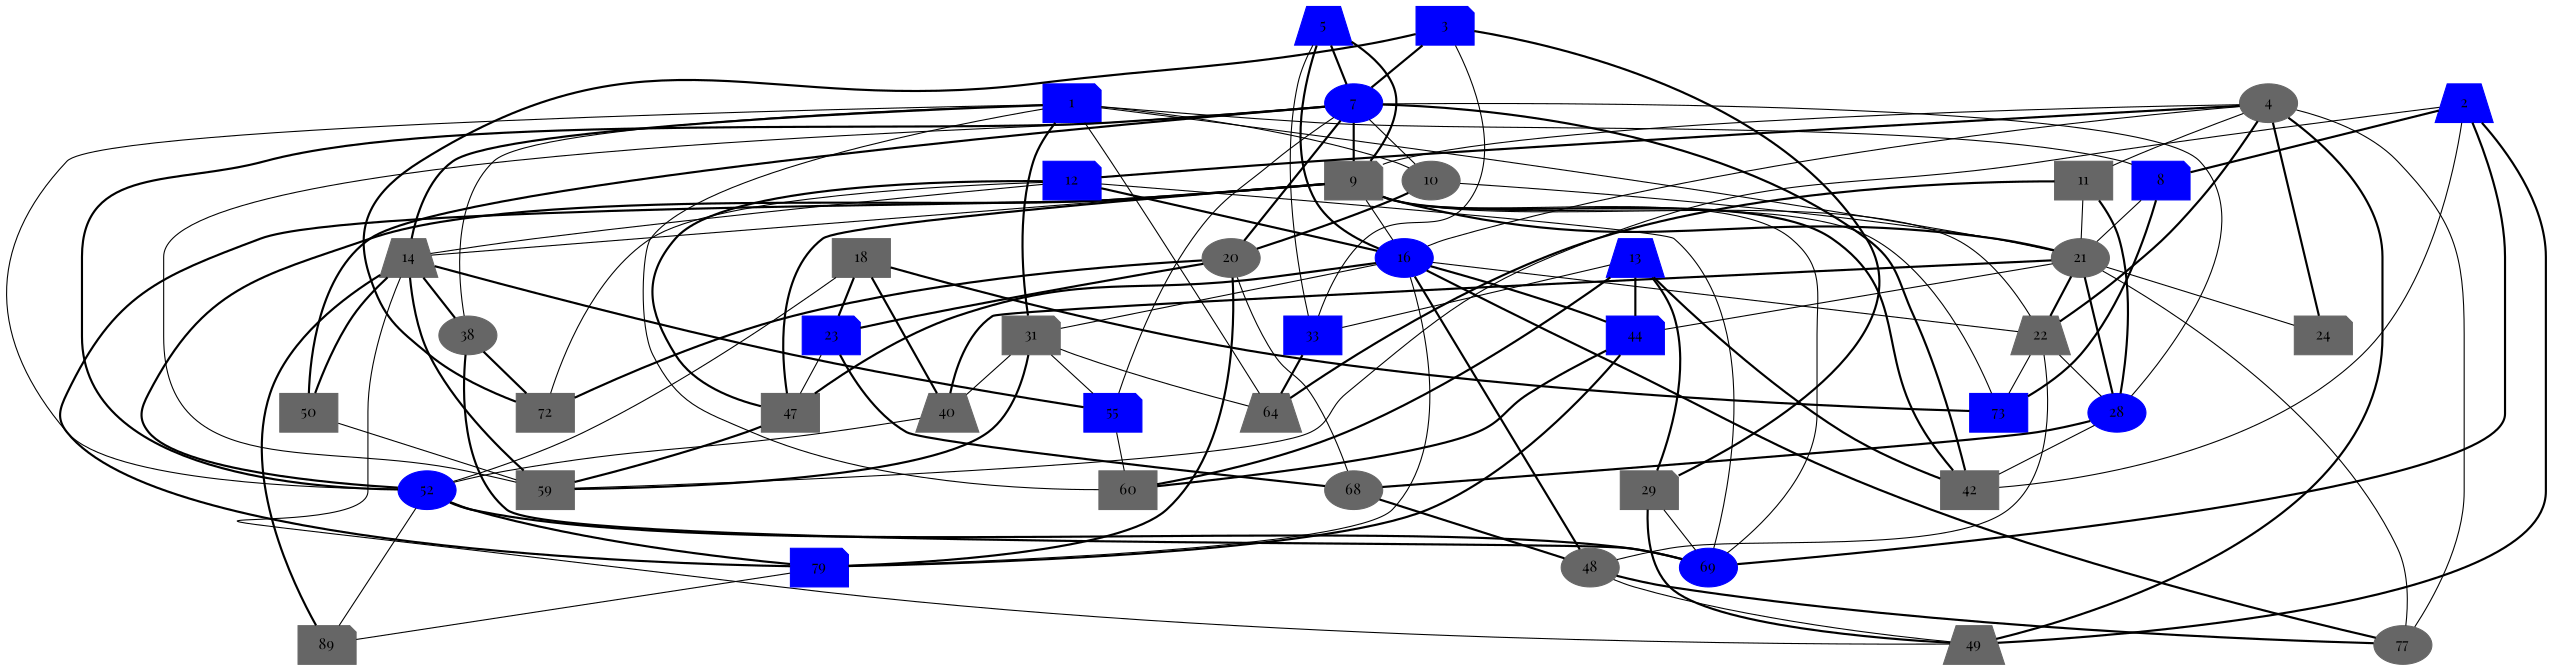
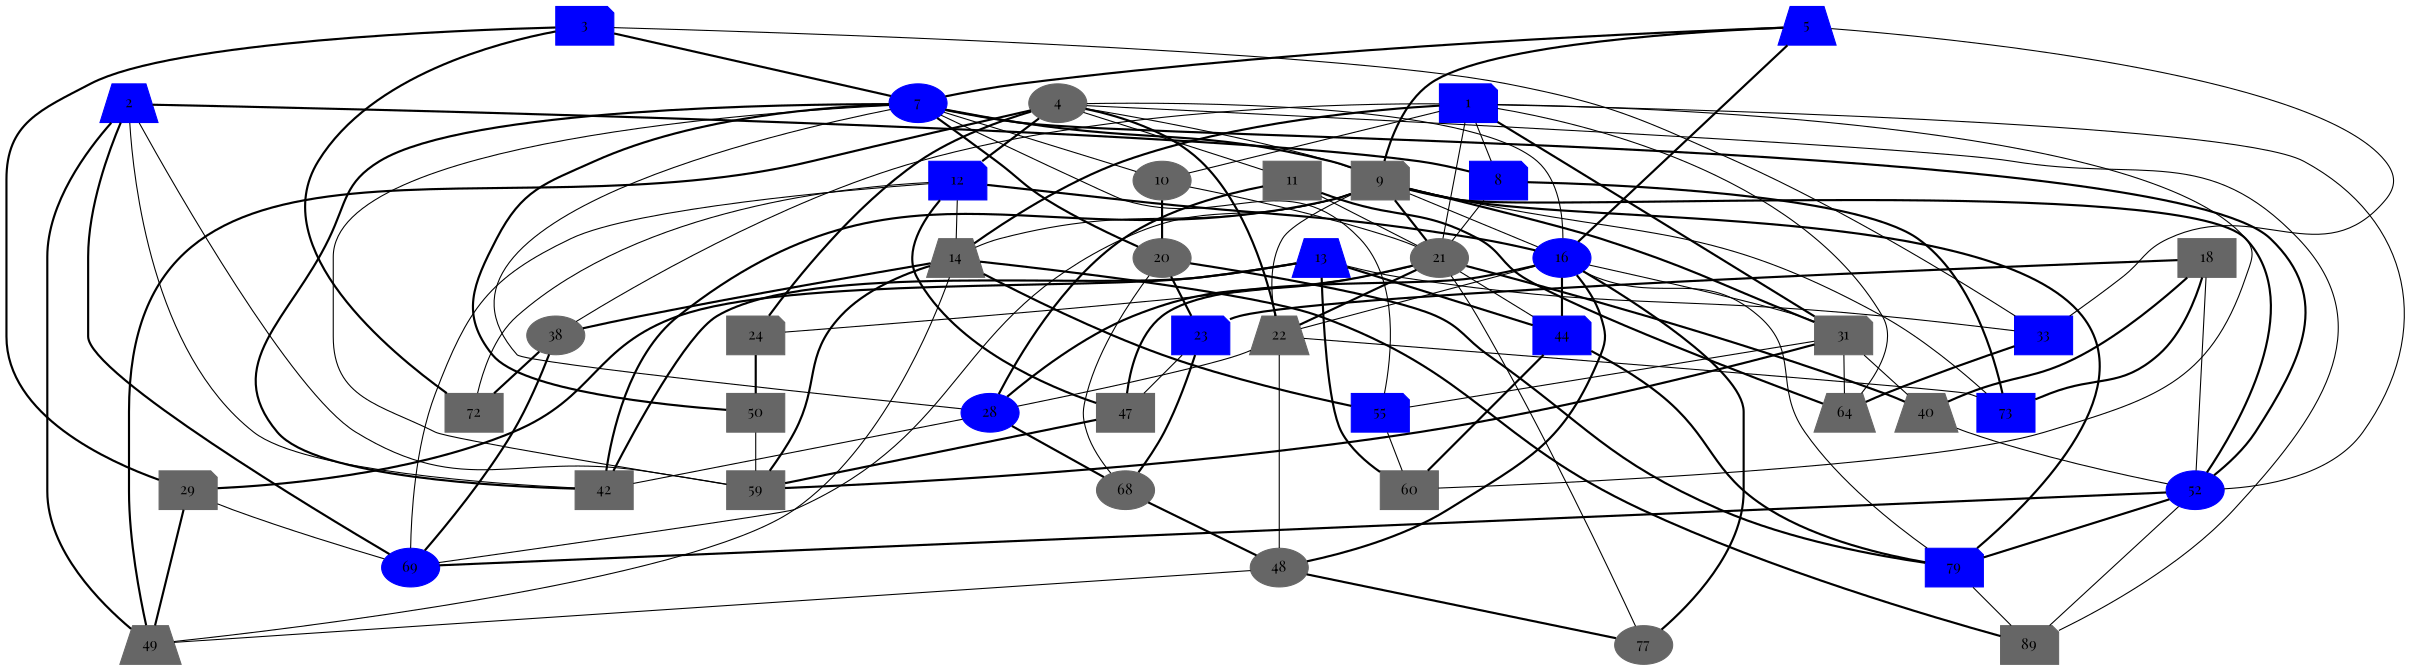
  graph {
    fontname="Playfair Display"
    node [color=gray40 fontname="Playfair Display" shape=note style=filled]
    edge [fontname="Playfair Display" style=bold]
    1 [color=blue super="+45+6+71"]
    8 [color=blue]
    10 [shape=ellipse]
    14 [shape=trapezium super="+37+81"]
    21 [shape=ellipse super="+46+75+66"]
    31 [super="+41"]
    38 [shape=ellipse]
    52 [color=blue shape=ellipse super="+78+61"]
    60 [shape=box]
    64 [shape=trapezium]
    73 [color=blue shape=box]
    20 [shape=ellipse super="+62"]
    49 [shape=trapezium super="+58"]
    59 [shape=box super="+63+86"]
    n15 [label=89]
    55 [color=blue]
    22 [shape=trapezium super="+80+87"]
    24
    28 [color=blue shape=ellipse super="+51"]
    44 [color=blue super="+54"]
    77 [shape=ellipse]
    40 [shape=trapezium]
    69 [color=blue shape=ellipse super="+83"]
    72 [shape=box]
    79 [color=blue super="+84"]
    2 [color=blue shape=trapezium super="+56"]
    42 [shape=box super="+57"]
    7 [color=blue shape=ellipse super="+27+17+35"]
    9 [super="+19+15"]
    50 [shape=box]
    3 [color=blue]
    29
    33 [color=blue shape=box]
    4 [shape=ellipse super="+85+26"]
    11 [shape=box]
    12 [color=blue super="+36"]
    16 [color=blue shape=ellipse super="+34+53+30+67"]
    47 [shape=box]
    48 [shape=ellipse]
    5 [color=blue shape=trapezium]
    23 [color=blue]
    68 [shape=ellipse]
    13 [color=blue shape=trapezium super="+25"]
    18 [shape=box]
    1 -- 8 [style=solid]
    1 -- 10 [style=solid]
    1 -- 14
    1 -- 21 [style=solid weight=2]
    1 -- 31
    1 -- 38 [style=solid]
    1 -- 52 [style=solid]
    1 -- 60 [style=solid]
    1 -- 64 [style=solid]
    8 -- 21 [style=solid]
    8 -- 73
    10 -- 21 [style=solid]
    10 -- 20
    14 -- 38
    14 -- 49 [style=solid]
    14 -- 59
    14 -- n15
    14 -- 55
    21 -- 22
    21 -- 24 [style=solid]
    21 -- 28
    21 -- 44 [style=solid]
    21 -- 77 [style=solid]
    21 -- 40
    31 -- 64 [style=solid]
    31 -- 59
    31 -- 55 [style=solid]
    31 -- 40 [style=solid]
    38 -- 69
    38 -- 72
    52 -- n15 [style=solid]
    52 -- 69
    52 -- 79
-   20 -- 72
    20 -- 79
    20 -- 23
    20 -- 68 [style=solid]
    55 -- 60 [style=solid]
    22 -- 73 [style=solid]
    22 -- 28 [style=solid]
    22 -- 48 [style=solid]
-   14 -- 50
+   24 -- 50
    28 -- 42 [style=solid]
    28 -- 68
    44 -- 60
    44 -- 79
    40 -- 52 [style=solid]
    79 -- n15 [style=solid]
    2 -- 8
    2 -- 49
    2 -- 59 [style=solid]
    2 -- 69
    2 -- 42 [style=solid weight=2]
    7 -- 10 [style=solid]
    7 -- 52
    7 -- 20
    7 -- 59 [style=solid weight=2]
    7 -- 55 [style=solid]
    7 -- 28 [style=solid]
    7 -- 42
    7 -- 9
    7 -- 50
    9 -- 14 [style=solid]
    9 -- 21
-   9 -- 47
+   9 -- 31
    9 -- 52
    9 -- 73 [style=solid]
    9 -- 22 [style=solid]
    9 -- 69 [style=solid]
    9 -- 79
    9 -- 42
    9 -- 16 [style=solid]
    50 -- 59 [style=solid weight=2]
    3 -- 72
    3 -- 7
    3 -- 29
    3 -- 33 [style=solid]
    29 -- 49
    29 -- 69 [style=solid]
    33 -- 64
    4 -- 49 [weight=2]
-   4 -- 77 [style=solid]
+   4 -- n15 [style=solid]
    4 -- 22
    4 -- 24 [weight=2]
    4 -- 9 [style=solid]
    4 -- 11 [style=solid]
    4 -- 12
    4 -- 16 [style=solid]
    11 -- 21 [style=solid]
    11 -- 64
    11 -- 28
    12 -- 14 [style=solid]
    12 -- 69 [style=solid]
    12 -- 72 [style=solid]
    12 -- 16 [weight=3]
    12 -- 47
    16 -- 31 [style=solid]
    16 -- 22 [style=solid weight=2]
    16 -- 44
    16 -- 77
    16 -- 79 [style=solid]
    16 -- 47
    16 -- 48
    47 -- 59
    48 -- 49 [style=solid]
    48 -- 77
    5 -- 7
    5 -- 9
    5 -- 33 [style=solid]
    5 -- 16
    23 -- 47 [style=solid]
    23 -- 68
    68 -- 48
    13 -- 60
    13 -- 44 [weight=2]
    13 -- 42
    13 -- 29
    13 -- 33 [style=solid]
    18 -- 52 [style=solid]
    18 -- 73
    18 -- 40
    18 -- 23
  }
